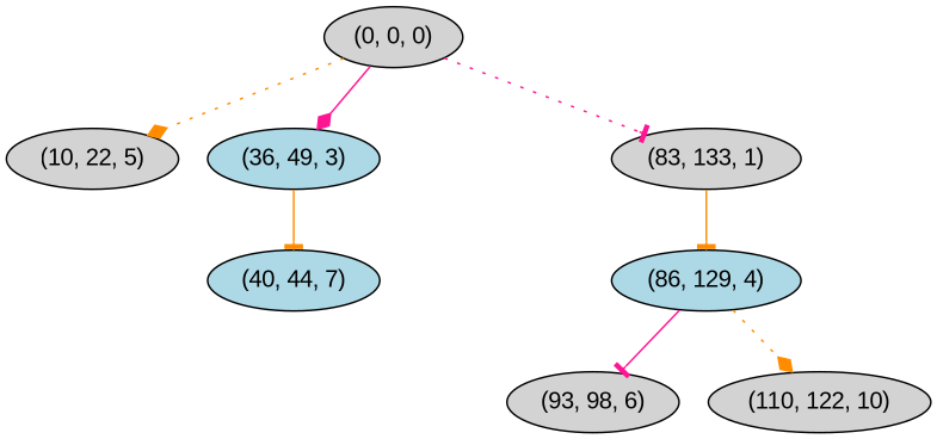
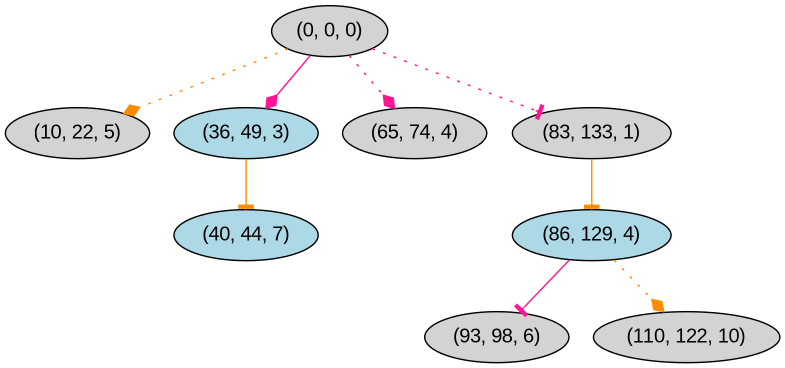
  digraph {
    fontname="Liberation Sans"
    node [fillcolor=lightgrey fontname="Liberation Sans" style=filled]
    edge [arrowhead=diamond color=darkorange fontname="Liberation Sans" style=dotted]
    "(0, 0, 0)"
    "(10, 22, 5)"
    "(36, 49, 3)" [fillcolor=lightblue]
+   "(65, 74, 4)"
    "(83, 133, 1)"
    "(40, 44, 7)" [fillcolor=lightblue]
    "(86, 129, 4)" [fillcolor=lightblue]
    "(93, 98, 6)"
    "(110, 122, 10)"
    "(0, 0, 0)" -> "(10, 22, 5)"
    "(0, 0, 0)" -> "(36, 49, 3)" [color=deeppink style=solid]
+   "(0, 0, 0)" -> "(65, 74, 4)" [color=deeppink]
    "(0, 0, 0)" -> "(83, 133, 1)" [arrowhead=tee color=deeppink]
    "(36, 49, 3)" -> "(40, 44, 7)" [arrowhead=tee style=solid]
    "(83, 133, 1)" -> "(86, 129, 4)" [arrowhead=tee style=solid]
    "(86, 129, 4)" -> "(93, 98, 6)" [arrowhead=tee color=deeppink style=solid]
    "(86, 129, 4)" -> "(110, 122, 10)"
  }
